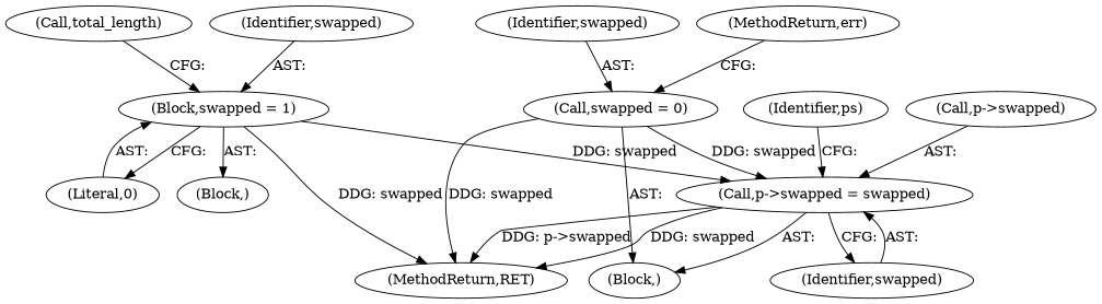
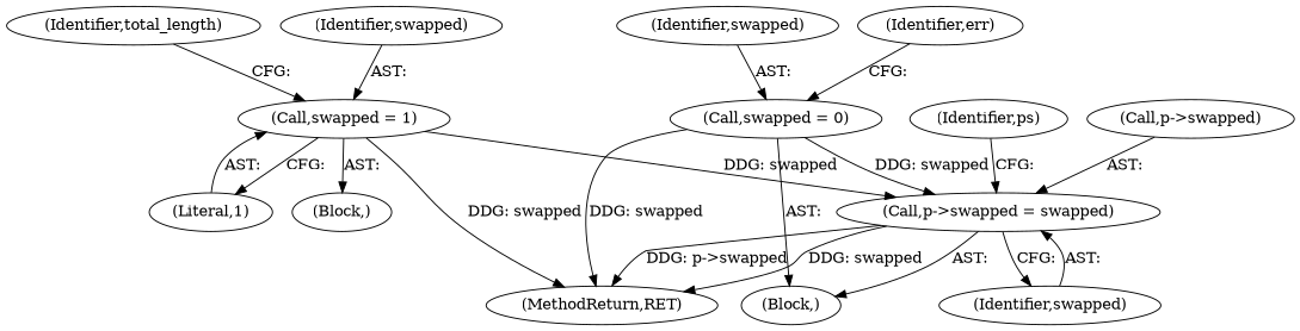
  digraph {
    n1 [label="(Call,p->swapped = swapped)"]
    n2 [label="(MethodReturn,RET)"]
    n3 [label="(Identifier,swapped)"]
    n4 [label="(Block,)"]
-   n5 [label="(Block,swapped = 1)"]
-   n6 [label="(Literal,0)"]
+   n5 [label="(Call,swapped = 1)"]
+   n6 [label="(Literal,1)"]
    n7 [label="(Block,)"]
    n8 [label="(Call,swapped = 0)"]
-   n9 [label="(Call,total_length)"]
+   n9 [label="(Identifier,total_length)"]
    n10 [label="(Identifier,swapped)"]
    n11 [label="(Identifier,ps)"]
-   n12 [label="(MethodReturn,err)"]
+   n12 [label="(Identifier,err)"]
    n13 [label="(Call,p->swapped)"]
    n14 [label="(Identifier,swapped)"]
    n1 -> n2 [label="DDG: p->swapped"]
    n1 -> n2 [label="DDG: swapped"]
    n1 -> n3 [label="CFG: "]
    n1 -> n4 [label="AST: "]
    n3 -> n1 [label="AST: "]
    n5 -> n1 [label="DDG: swapped"]
    n5 -> n2 [label="DDG: swapped"]
    n5 -> n6 [label="CFG: "]
    n5 -> n7 [label="AST: "]
    n6 -> n5 [label="AST: "]
    n8 -> n1 [label="DDG: swapped"]
    n8 -> n2 [label="DDG: swapped"]
    n8 -> n4 [label="AST: "]
    n9 -> n5 [label="CFG: "]
    n10 -> n8 [label="AST: "]
    n11 -> n1 [label="CFG: "]
    n12 -> n8 [label="CFG: "]
    n13 -> n1 [label="AST: "]
    n14 -> n5 [label="AST: "]
  }
